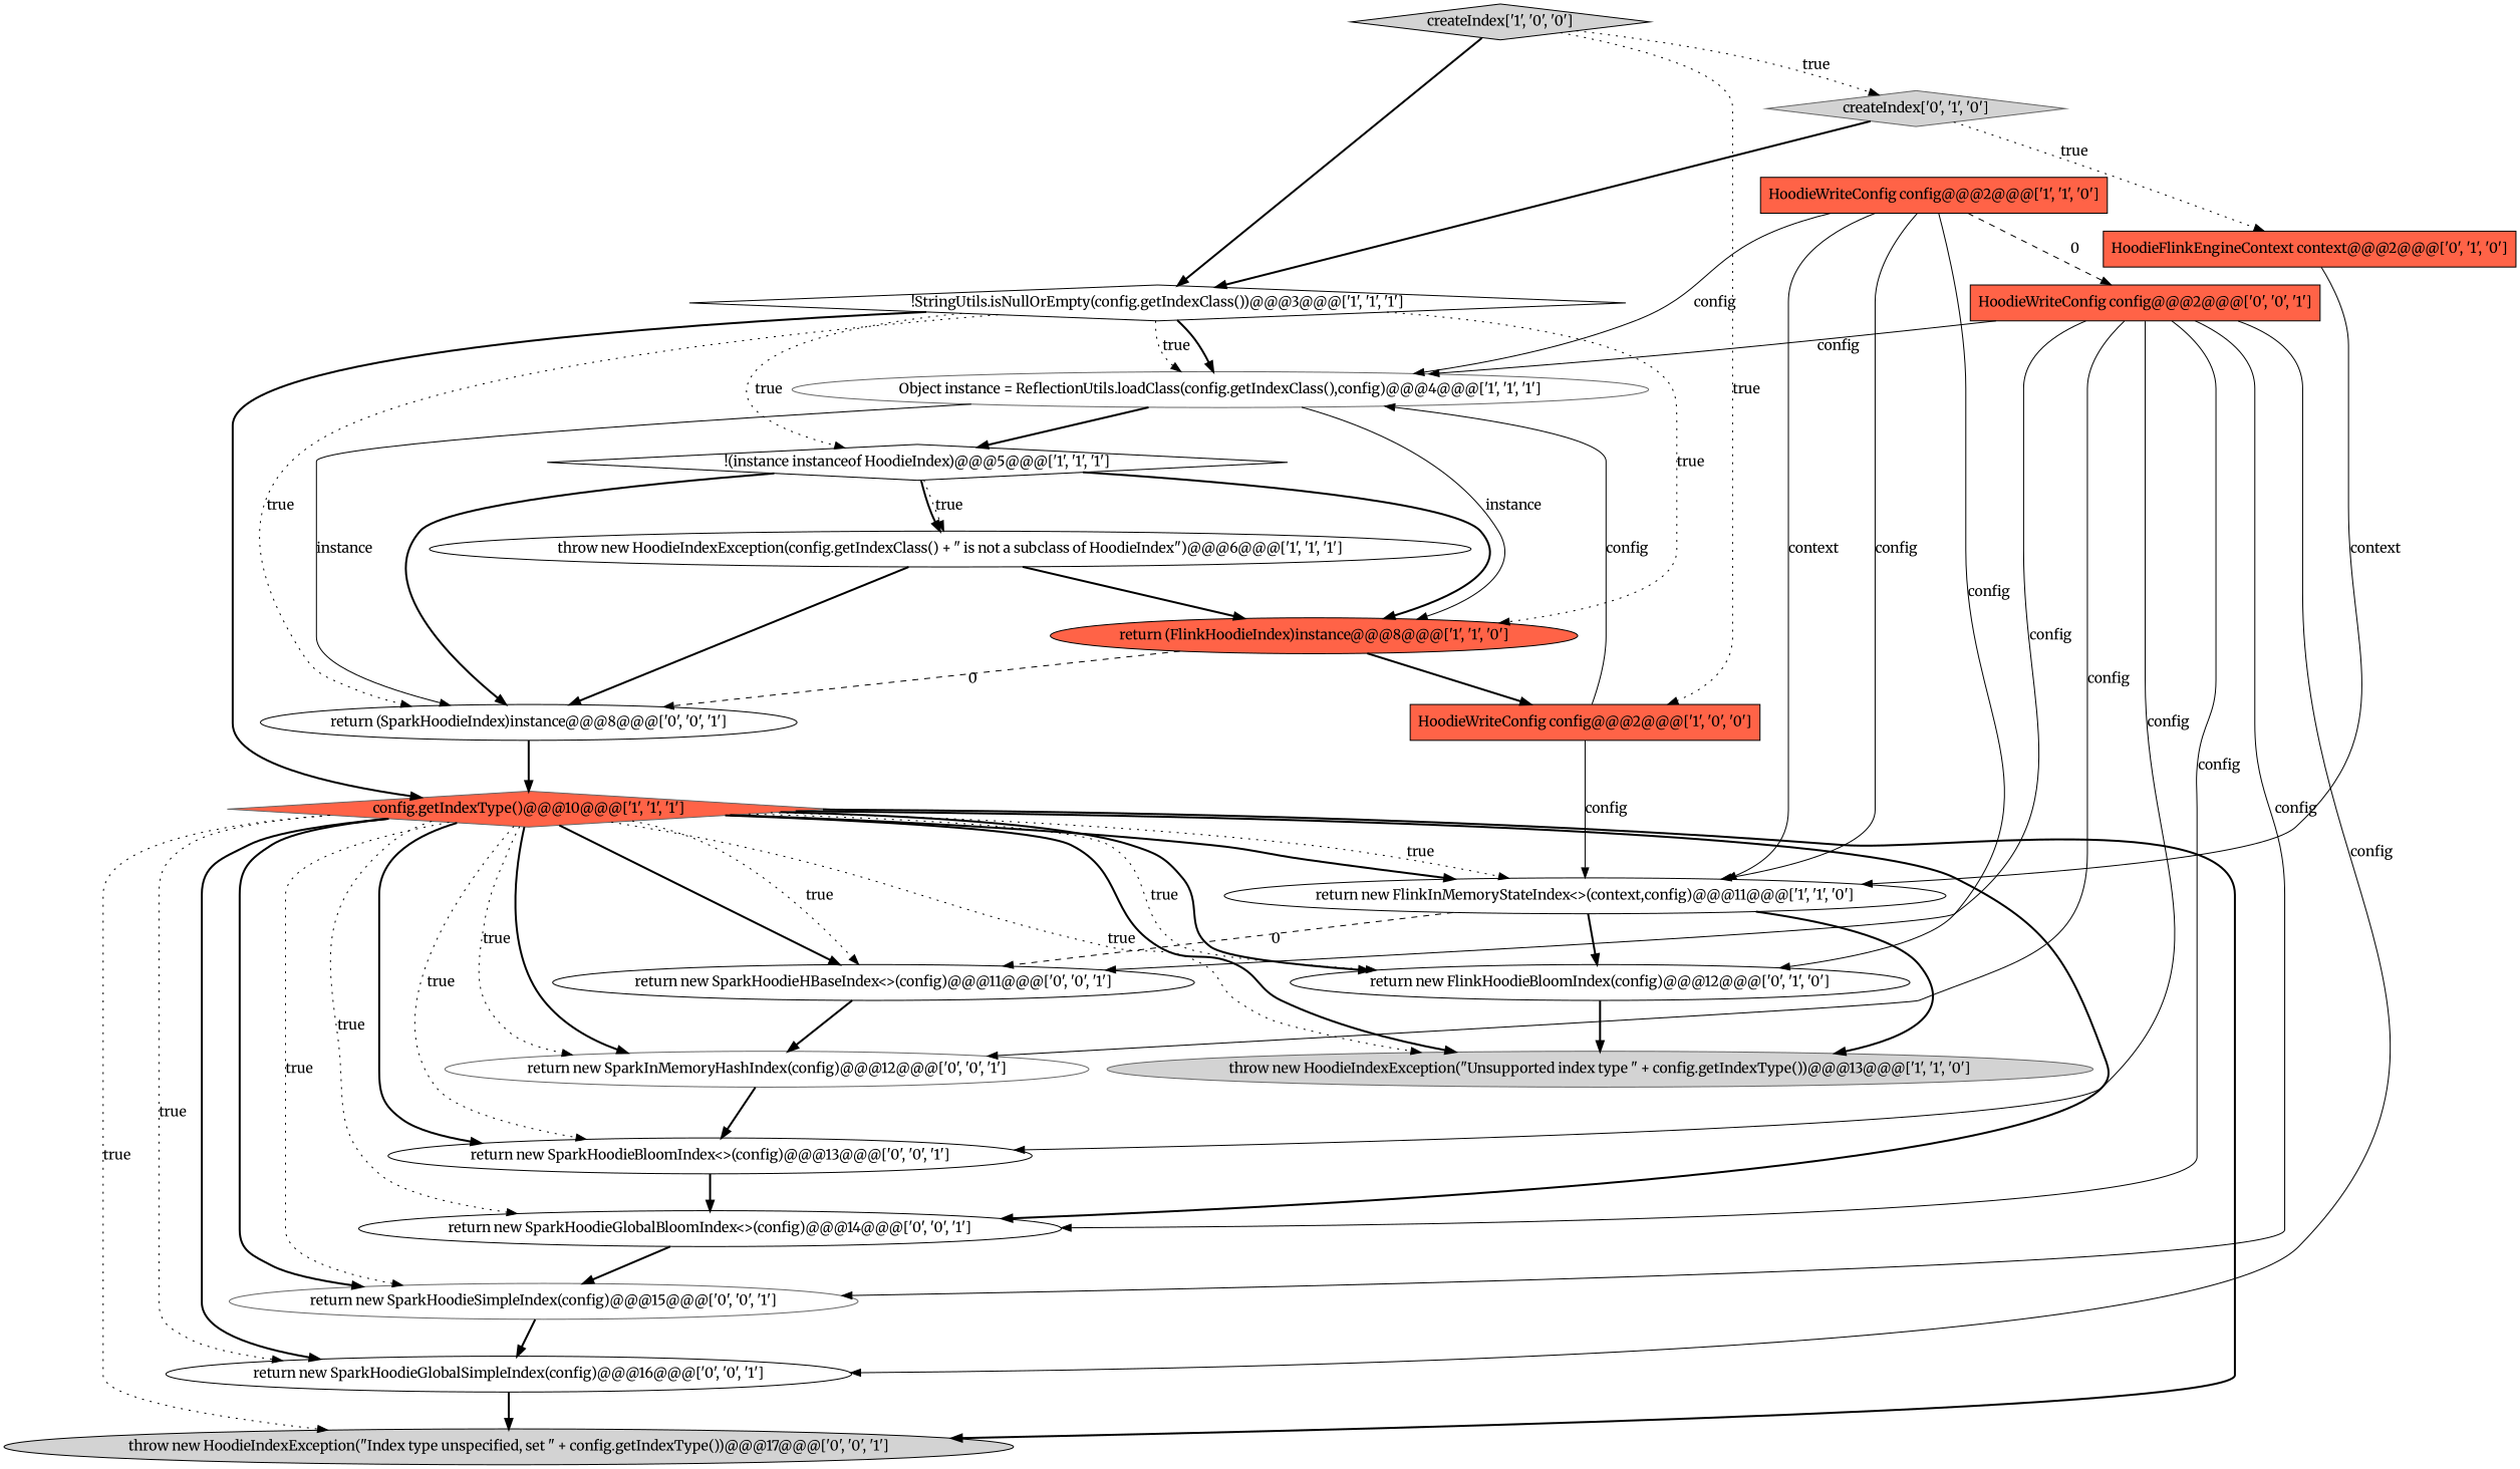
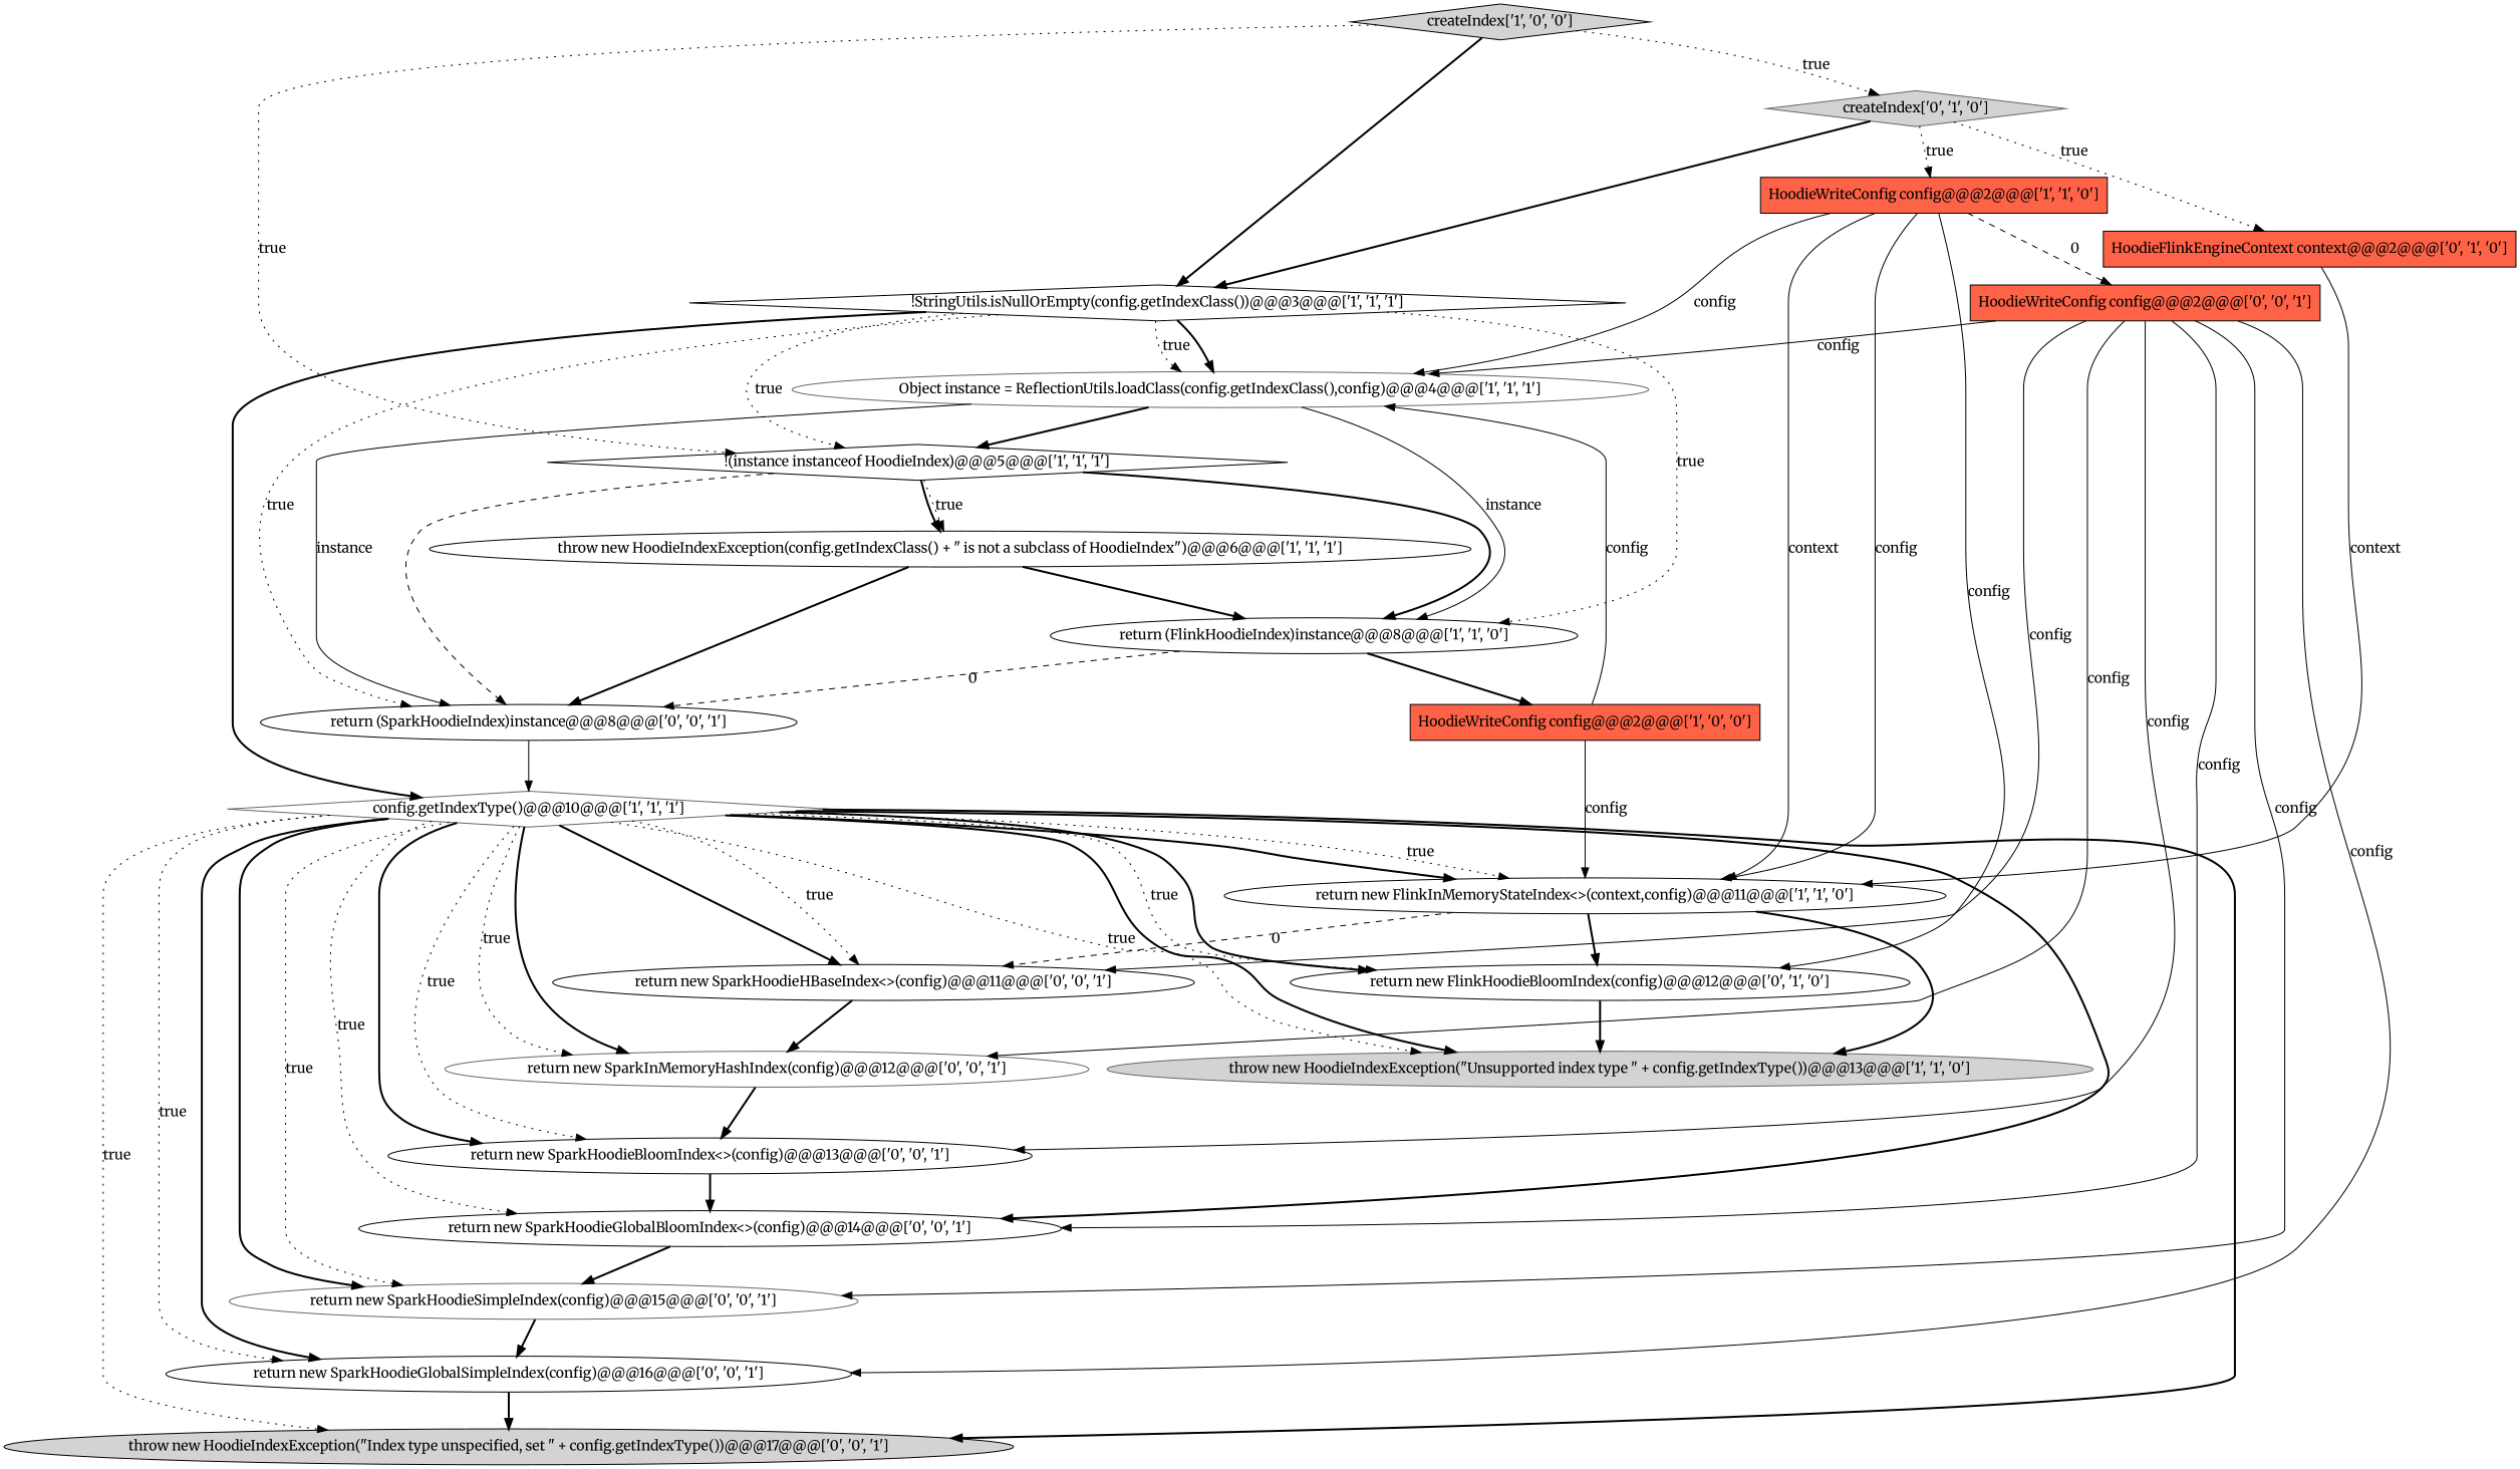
  digraph {
    fontname=Merriweather
    node [color=black fillcolor=white fontname=Merriweather shape=ellipse style=filled]
    edge [fontname=Merriweather style=bold]
    n1 [label="return new SparkHoodieHBaseIndex<>(config)@@@11@@@['0', '0', '1']"]
    n2 [color=gray40 label="return new SparkInMemoryHashIndex(config)@@@12@@@['0', '0', '1']"]
    n3 [label="return new SparkHoodieBloomIndex<>(config)@@@13@@@['0', '0', '1']"]
    n4 [label="throw new HoodieIndexException(config.getIndexClass() + \" is not a subclass of HoodieIndex\")@@@6@@@['1', '1', '1']"]
-   n5 [fillcolor=tomato label="return (FlinkHoodieIndex)instance@@@8@@@['1', '1', '0']"]
+   n5 [label="return (FlinkHoodieIndex)instance@@@8@@@['1', '1', '0']"]
    n6 [label="return (SparkHoodieIndex)instance@@@8@@@['0', '0', '1']"]
    n7 [fillcolor=tomato label="HoodieWriteConfig config@@@2@@@['1', '0', '0']" shape=box]
-   n8 [color=gray40 fillcolor=tomato label="config.getIndexType()@@@10@@@['1', '1', '1']" shape=diamond]
+   n8 [color=gray40 label="config.getIndexType()@@@10@@@['1', '1', '1']" shape=diamond]
    n9 [color=gray40 label="Object instance = ReflectionUtils.loadClass(config.getIndexClass(),config)@@@4@@@['1', '1', '1']"]
    n10 [label="!(instance instanceof HoodieIndex)@@@5@@@['1', '1', '1']" shape=diamond]
    n11 [label="return new SparkHoodieGlobalBloomIndex<>(config)@@@14@@@['0', '0', '1']"]
    n12 [color=gray40 label="return new SparkHoodieSimpleIndex(config)@@@15@@@['0', '0', '1']"]
    n13 [label="return new SparkHoodieGlobalSimpleIndex(config)@@@16@@@['0', '0', '1']"]
    n14 [label="return new FlinkInMemoryStateIndex<>(context,config)@@@11@@@['1', '1', '0']"]
    n15 [color=gray40 fillcolor=lightgray label="throw new HoodieIndexException(\"Unsupported index type \" + config.getIndexType())@@@13@@@['1', '1', '0']"]
    n16 [label="return new FlinkHoodieBloomIndex(config)@@@12@@@['0', '1', '0']"]
    n17 [fillcolor=lightgray label="throw new HoodieIndexException(\"Index type unspecified, set \" + config.getIndexType())@@@17@@@['0', '0', '1']"]
    n18 [fillcolor=lightgray label="createIndex['1', '0', '0']" shape=diamond]
    n19 [label="!StringUtils.isNullOrEmpty(config.getIndexClass())@@@3@@@['1', '1', '1']" shape=diamond]
    n20 [color=gray40 fillcolor=lightgray label="createIndex['0', '1', '0']" shape=diamond]
    n21 [fillcolor=tomato label="HoodieWriteConfig config@@@2@@@['1', '1', '0']" shape=box]
    n22 [fillcolor=tomato label="HoodieWriteConfig config@@@2@@@['0', '0', '1']" shape=box]
    n23 [fillcolor=tomato label="HoodieFlinkEngineContext context@@@2@@@['0', '1', '0']" shape=box]
    n1 -> n2
    n2 -> n3
    n3 -> n11
    n4 -> n5
    n4 -> n6
    n5 -> n6 [label=0 style=dashed]
    n5 -> n7
-   n6 -> n8
+   n6 -> n8 [style=solid]
    n7 -> n9 [label=config style=solid]
    n7 -> n14 [label=config style=solid]
    n8 -> n1 [label=true style=dotted]
    n8 -> n1
    n8 -> n2 [label=true style=dotted]
    n8 -> n2
    n8 -> n3
    n8 -> n3 [label=true style=dotted]
    n8 -> n11
    n8 -> n11 [label=true style=dotted]
    n8 -> n12
    n8 -> n12 [label=true style=dotted]
    n8 -> n13 [label=true style=dotted]
    n8 -> n13
    n8 -> n14 [label=true style=dotted]
    n8 -> n14
    n8 -> n15
    n8 -> n15 [label=true style=dotted]
    n8 -> n16 [label=true style=dotted]
    n8 -> n16
    n8 -> n17 [label=true style=dotted]
    n8 -> n17
    n9 -> n5 [label=instance style=solid]
    n9 -> n6 [label=instance style=solid]
    n9 -> n10
    n10 -> n4 [label=true style=dotted]
    n10 -> n4
    n10 -> n5
-   n10 -> n6
+   n10 -> n6 [style=dashed]
    n11 -> n12
    n12 -> n13
    n13 -> n17
    n14 -> n1 [label=0 style=dashed]
    n14 -> n15
    n14 -> n16
    n16 -> n15
-   n18 -> n7 [label=true style=dotted]
+   n18 -> n10 [label=true style=dotted]
    n18 -> n19
    n18 -> n20 [label=true style=dotted]
    n19 -> n5 [label=true style=dotted]
    n19 -> n6 [label=true style=dotted]
    n19 -> n8
    n19 -> n9
    n19 -> n9 [label=true style=dotted]
    n19 -> n10 [label=true style=dotted]
    n20 -> n19
+   n20 -> n21 [label=true style=dotted]
    n20 -> n23 [label=true style=dotted]
    n21 -> n9 [label=config style=solid]
    n21 -> n14 [label=context style=solid]
    n21 -> n14 [label=config style=solid]
    n21 -> n16 [label=config style=solid]
    n21 -> n22 [label=0 style=dashed]
    n22 -> n1 [label=config style=solid]
    n22 -> n2 [label=config style=solid]
    n22 -> n3 [label=config style=solid]
    n22 -> n9 [label=config style=solid]
    n22 -> n11 [label=config style=solid]
    n22 -> n12 [label=config style=solid]
    n22 -> n13 [label=config style=solid]
    n23 -> n14 [label=context style=solid]
  }
